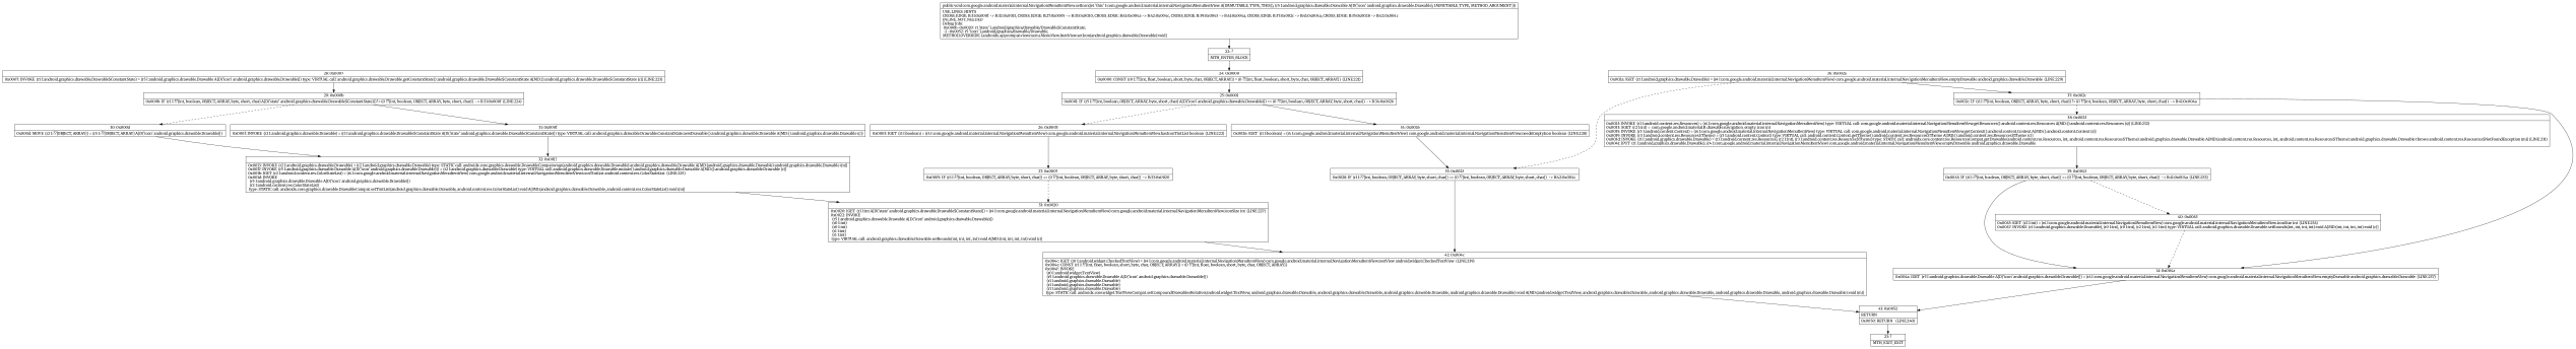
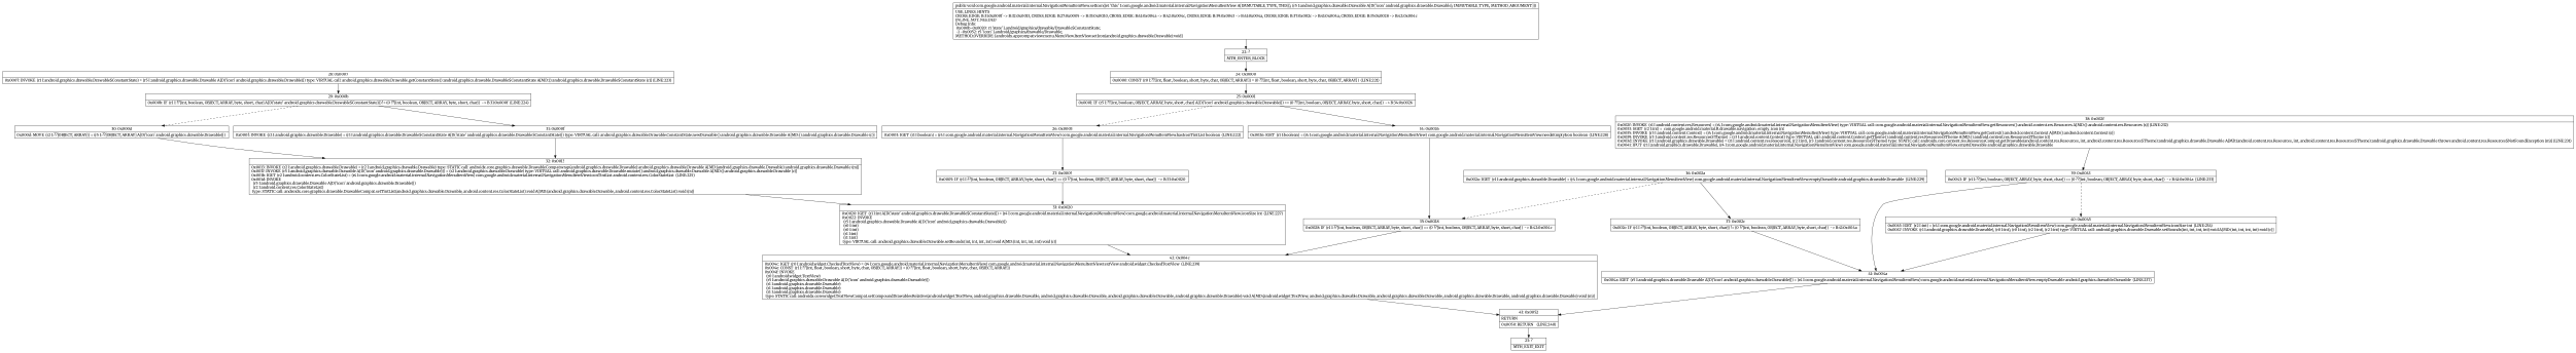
  digraph {
    fontname=Merriweather
    node [fontname=Merriweather shape=record]
    edge [fontname=Merriweather]
    n1 [label="{22\:\ ?|MTH_ENTER_BLOCK\l}"]
    n2 [label="{24\:\ 0x0000|0x0000: CONST  (r0 I:??[int, float, boolean, short, byte, char, OBJECT, ARRAY]) = (0 ??[int, float, boolean, short, byte, char, OBJECT, ARRAY])  (LINE:221)\l}"]
    n3 [label="{25\:\ 0x0001|0x0001: IF  (r5 I:??[int, boolean, OBJECT, ARRAY, byte, short, char] A[D('icon' android.graphics.drawable.Drawable)]) == (0 ??[int, boolean, OBJECT, ARRAY, byte, short, char])  \-\> B:34:0x0026 \l}"]
    n4 [label="{26\:\ 0x0003|0x0003: IGET  (r1 I:boolean) = (r4 I:com.google.android.material.internal.NavigationMenuItemView) com.google.android.material.internal.NavigationMenuItemView.hasIconTintList boolean  (LINE:222)\l}"]
    n5 [label="{34\:\ 0x0026|0x0026: IGET  (r1 I:boolean) = (r4 I:com.google.android.material.internal.NavigationMenuItemView) com.google.android.material.internal.NavigationMenuItemView.needsEmptyIcon boolean  (LINE:228)\l}"]
    n6 [label="{27\:\ 0x0005|0x0005: IF  (r1 I:??[int, boolean, OBJECT, ARRAY, byte, short, char]) == (0 ??[int, boolean, OBJECT, ARRAY, byte, short, char])  \-\> B:33:0x0020 \l}"]
    n7 [label="{35\:\ 0x0028|0x0028: IF  (r1 I:??[int, boolean, OBJECT, ARRAY, byte, short, char]) == (0 ??[int, boolean, OBJECT, ARRAY, byte, short, char])  \-\> B:42:0x004c \l}"]
    n8 [label="{33\:\ 0x0020|0x0020: IGET  (r1 I:int A[D('state' android.graphics.drawable.Drawable$ConstantState)]) = (r4 I:com.google.android.material.internal.NavigationMenuItemView) com.google.android.material.internal.NavigationMenuItemView.iconSize int  (LINE:227)\l0x0022: INVOKE  \l  (r5 I:android.graphics.drawable.Drawable A[D('icon' android.graphics.drawable.Drawable)])\l  (r0 I:int)\l  (r0 I:int)\l  (r1 I:int)\l  (r1 I:int)\l type: VIRTUAL call: android.graphics.drawable.Drawable.setBounds(int, int, int, int):void A[MD:(int, int, int, int):void (c)]\l}"]
    n9 [label="{28\:\ 0x0007|0x0007: INVOKE  (r1 I:android.graphics.drawable.Drawable$ConstantState) = (r5 I:android.graphics.drawable.Drawable A[D('icon' android.graphics.drawable.Drawable)]) type: VIRTUAL call: android.graphics.drawable.Drawable.getConstantState():android.graphics.drawable.Drawable$ConstantState A[MD:():android.graphics.drawable.Drawable$ConstantState (c)] (LINE:223)\l}"]
    n10 [label="{29\:\ 0x000b|0x000b: IF  (r1 I:??[int, boolean, OBJECT, ARRAY, byte, short, char] A[D('state' android.graphics.drawable.Drawable$ConstantState)]) != (0 ??[int, boolean, OBJECT, ARRAY, byte, short, char])  \-\> B:31:0x000f  (LINE:224)\l}"]
    n11 [label="{42\:\ 0x004c|0x004c: IGET  (r0 I:android.widget.CheckedTextView) = (r4 I:com.google.android.material.internal.NavigationMenuItemView) com.google.android.material.internal.NavigationMenuItemView.textView android.widget.CheckedTextView  (LINE:239)\l0x004e: CONST  (r1 I:??[int, float, boolean, short, byte, char, OBJECT, ARRAY]) = (0 ??[int, float, boolean, short, byte, char, OBJECT, ARRAY]) \l0x004f: INVOKE  \l  (r0 I:android.widget.TextView)\l  (r5 I:android.graphics.drawable.Drawable A[D('icon' android.graphics.drawable.Drawable)])\l  (r1 I:android.graphics.drawable.Drawable)\l  (r1 I:android.graphics.drawable.Drawable)\l  (r1 I:android.graphics.drawable.Drawable)\l type: STATIC call: androidx.core.widget.TextViewCompat.setCompoundDrawablesRelative(android.widget.TextView, android.graphics.drawable.Drawable, android.graphics.drawable.Drawable, android.graphics.drawable.Drawable, android.graphics.drawable.Drawable):void A[MD:(android.widget.TextView, android.graphics.drawable.Drawable, android.graphics.drawable.Drawable, android.graphics.drawable.Drawable, android.graphics.drawable.Drawable):void (m)]\l}"]
    n12 [label="{30\:\ 0x000d|0x000d: MOVE  (r2 I:??[OBJECT, ARRAY]) = (r5 I:??[OBJECT, ARRAY] A[D('icon' android.graphics.drawable.Drawable)]) \l}"]
    n13 [label="{31\:\ 0x000f|0x000f: INVOKE  (r2 I:android.graphics.drawable.Drawable) = (r1 I:android.graphics.drawable.Drawable$ConstantState A[D('state' android.graphics.drawable.Drawable$ConstantState)]) type: VIRTUAL call: android.graphics.drawable.Drawable.ConstantState.newDrawable():android.graphics.drawable.Drawable A[MD:():android.graphics.drawable.Drawable (c)]\l}"]
    n14 [label="{32\:\ 0x0013|0x0013: INVOKE  (r2 I:android.graphics.drawable.Drawable) = (r2 I:android.graphics.drawable.Drawable) type: STATIC call: androidx.core.graphics.drawable.DrawableCompat.wrap(android.graphics.drawable.Drawable):android.graphics.drawable.Drawable A[MD:(android.graphics.drawable.Drawable):android.graphics.drawable.Drawable (m)]\l0x0017: INVOKE  (r5 I:android.graphics.drawable.Drawable A[D('icon' android.graphics.drawable.Drawable)]) = (r2 I:android.graphics.drawable.Drawable) type: VIRTUAL call: android.graphics.drawable.Drawable.mutate():android.graphics.drawable.Drawable A[MD:():android.graphics.drawable.Drawable (c)]\l0x001b: IGET  (r2 I:android.content.res.ColorStateList) = (r4 I:com.google.android.material.internal.NavigationMenuItemView) com.google.android.material.internal.NavigationMenuItemView.iconTintList android.content.res.ColorStateList  (LINE:225)\l0x001d: INVOKE  \l  (r5 I:android.graphics.drawable.Drawable A[D('icon' android.graphics.drawable.Drawable)])\l  (r2 I:android.content.res.ColorStateList)\l type: STATIC call: androidx.core.graphics.drawable.DrawableCompat.setTintList(android.graphics.drawable.Drawable, android.content.res.ColorStateList):void A[MD:(android.graphics.drawable.Drawable, android.content.res.ColorStateList):void (m)]\l}"]
    n15 [label="{43\:\ 0x0052|RETURN\l|0x0050: RETURN    (LINE:240)\l}"]
    n16 [label="{23\:\ ?|MTH_EXIT_EXIT\l}"]
    n17 [label="{36\:\ 0x002a|0x002a: IGET  (r1 I:android.graphics.drawable.Drawable) = (r4 I:com.google.android.material.internal.NavigationMenuItemView) com.google.android.material.internal.NavigationMenuItemView.emptyDrawable android.graphics.drawable.Drawable  (LINE:229)\l}"]
    n18 [label="{37\:\ 0x002c|0x002c: IF  (r1 I:??[int, boolean, OBJECT, ARRAY, byte, short, char]) != (0 ??[int, boolean, OBJECT, ARRAY, byte, short, char])  \-\> B:41:0x004a \l}"]
    n19 [label="{38\:\ 0x002f|0x002f: INVOKE  (r1 I:android.content.res.Resources) = (r4 I:com.google.android.material.internal.NavigationMenuItemView) type: VIRTUAL call: com.google.android.material.internal.NavigationMenuItemView.getResources():android.content.res.Resources A[MD:():android.content.res.Resources (s)] (LINE:232)\l0x0033: SGET  (r2 I:int) =  com.google.android.material.R.drawable.navigation_empty_icon int \l0x0035: INVOKE  (r3 I:android.content.Context) = (r4 I:com.google.android.material.internal.NavigationMenuItemView) type: VIRTUAL call: com.google.android.material.internal.NavigationMenuItemView.getContext():android.content.Context A[MD:():android.content.Context (s)]\l0x0039: INVOKE  (r3 I:android.content.res.Resources$Theme) = (r3 I:android.content.Context) type: VIRTUAL call: android.content.Context.getTheme():android.content.res.Resources$Theme A[MD:():android.content.res.Resources$Theme (c)]\l0x003d: INVOKE  (r1 I:android.graphics.drawable.Drawable) = (r1 I:android.content.res.Resources), (r2 I:int), (r3 I:android.content.res.Resources$Theme) type: STATIC call: androidx.core.content.res.ResourcesCompat.getDrawable(android.content.res.Resources, int, android.content.res.Resources$Theme):android.graphics.drawable.Drawable A[MD:(android.content.res.Resources, int, android.content.res.Resources$Theme):android.graphics.drawable.Drawable throws android.content.res.Resources$NotFoundException (m)] (LINE:231)\l0x0041: IPUT  (r1 I:android.graphics.drawable.Drawable), (r4 I:com.google.android.material.internal.NavigationMenuItemView) com.google.android.material.internal.NavigationMenuItemView.emptyDrawable android.graphics.drawable.Drawable \l}"]
    n20 [label="{41\:\ 0x004a|0x004a: IGET  (r5 I:android.graphics.drawable.Drawable A[D('icon' android.graphics.drawable.Drawable)]) = (r4 I:com.google.android.material.internal.NavigationMenuItemView) com.google.android.material.internal.NavigationMenuItemView.emptyDrawable android.graphics.drawable.Drawable  (LINE:237)\l}"]
    n21 [label="{39\:\ 0x0043|0x0043: IF  (r1 I:??[int, boolean, OBJECT, ARRAY, byte, short, char]) == (0 ??[int, boolean, OBJECT, ARRAY, byte, short, char])  \-\> B:41:0x004a  (LINE:233)\l}"]
    n22 [label="{40\:\ 0x0045|0x0045: IGET  (r2 I:int) = (r4 I:com.google.android.material.internal.NavigationMenuItemView) com.google.android.material.internal.NavigationMenuItemView.iconSize int  (LINE:234)\l0x0047: INVOKE  (r1 I:android.graphics.drawable.Drawable), (r0 I:int), (r0 I:int), (r2 I:int), (r2 I:int) type: VIRTUAL call: android.graphics.drawable.Drawable.setBounds(int, int, int, int):void A[MD:(int, int, int, int):void (c)]\l}"]
    n23 [label="{public void com.google.android.material.internal.NavigationMenuItemView.setIcon((r4 'this' I:com.google.android.material.internal.NavigationMenuItemView A[IMMUTABLE_TYPE, THIS]), (r5 I:android.graphics.drawable.Drawable A[D('icon' android.graphics.drawable.Drawable), IMMUTABLE_TYPE, METHOD_ARGUMENT]))  | USE_LINES_HINTS\lCROSS_EDGE: B:31:0x000f \-\> B:32:0x0013, CROSS_EDGE: B:27:0x0005 \-\> B:33:0x0020, CROSS_EDGE: B:41:0x004a \-\> B:42:0x004c, CROSS_EDGE: B:39:0x0043 \-\> B:41:0x004a, CROSS_EDGE: B:37:0x002c \-\> B:41:0x004a, CROSS_EDGE: B:35:0x0028 \-\> B:42:0x004c\lINLINE_NOT_NEEDED\lDebug Info:\l  0x000b\-0x0020: r1 'state' Landroid\/graphics\/drawable\/Drawable$ConstantState;\l  \-1 \-0x0052: r5 'icon' Landroid\/graphics\/drawable\/Drawable;\lMETHOD_OVERRIDE: [androidx.appcompat.view.menu.MenuView.ItemView.setIcon(android.graphics.drawable.Drawable):void]\l}"]
    n1 -> n2
    n2 -> n3
    n3 -> n4 [style=dashed]
    n3 -> n5
    n4 -> n6
    n5 -> n7
-   n6 -> n8 [style=dashed]
+   n6 -> n8
    n7 -> n11
    n8 -> n11
    n9 -> n10
    n10 -> n12 [style=dashed]
    n10 -> n13
    n11 -> n15
    n12 -> n14
    n13 -> n14
    n14 -> n8
    n15 -> n16
    n17 -> n7 [style=dashed]
    n17 -> n18
-   n18 -> n19 [style=dashed]
    n18 -> n20
    n19 -> n21
    n20 -> n15
    n21 -> n20
    n21 -> n22 [style=dashed]
-   n22 -> n20 [style=dashed]
+   n22 -> n20
    n23 -> n1
  }
